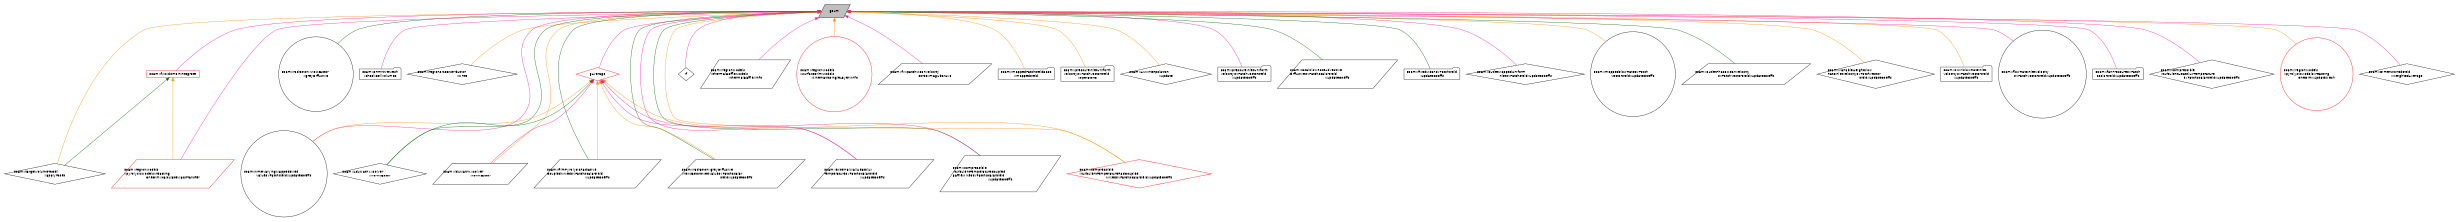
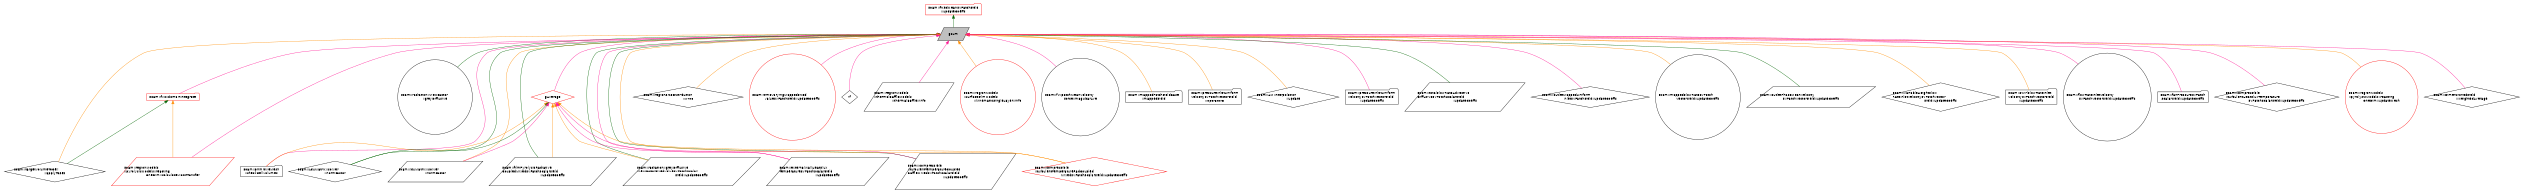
  digraph {
    rankdir=TB
    node [color=black fontname=Helvetica fontsize=10 shape=parallelogram]
    edge [color=deeppink dir=back fontname=Helvetica fontsize=10 labelfontname=Helvetica labelfontsize=10 style=solid]
    n1 [fillcolor=grey75 fontcolor=black height=0.2 label=gSum style=filled width=0.4]
    n2 [height=0.2 label="Foam::targetVolumeToCell\l::applyToSet" shape=diamond width=0.4]
    n3 [height=0.2 label="Foam::radiation::viewFactor\l::greyDiffusive" shape=circle width=0.4]
    n4 [color=red height=0.2 label="Foam::regionModels\l::pyrolysisModels::reacting\lOneDim::calculateMassTransfer" width=0.4]
    n5 [height=0.2 label="Foam::primitiveMesh\l::checkCellVolumes" shape=folder width=0.4]
    n6 [color=red height=0.2 label="Foam::fvc::domainIntegrate" shape=folder width=0.4]
    n7 [height=0.2 label="Foam::regionSizeDistribution\l::write" shape=diamond width=0.4]
    n8 [color=red height=0.2 label=gAverage shape=diamond width=0.4]
-   n9 [height=0.2 label="Foam::timeVaryingMappedFixed\lValueFvPatchField::updateCoeffs" shape=circle width=0.4]
+   n9 [color=red height=0.2 label="Foam::timeVaryingMappedFixed\lValueFvPatchField::updateCoeffs" shape=circle width=0.4]
    n10 [height=0.2 label="Foam::LduMatrix::solver\l::normFactor" shape=diamond width=0.4]
    n11 [height=0.2 label="Foam::lduMatrix::solver\l::normFactor" width=0.4]
    n12 [height=0.2 label="Foam::filmPyrolysisRadiative\lCoupledMixedFvPatchScalarField\l::updateCoeffs" width=0.4]
    n13 [height=0.2 label="Foam::radiation::greyDiffusive\lViewFactorFixedValueFvPatchScalar\lField::updateCoeffs" width=0.4]
    n14 [height=0.2 label="Foam::externalWallHeatFlux\lTemperatureFvPatchScalarField\l::updateCoeffs" width=0.4]
    n15 [height=0.2 label="Foam::compressible\l::turbulentTemperatureCoupled\lBaffleMixedFvPatchScalarField\l::updateCoeffs" width=0.4]
    n16 [color=red height=0.2 label="Foam::compressible\l::turbulentTemperatureRadCoupled\lMixedFvPatchScalarField::updateCoeffs" shape=diamond width=0.4]
    n17 [height=0.2 label=if shape=diamond width=0.4]
    n18 [height=0.2 label="Foam::regionModels\l::thermalBaffleModels\l::thermalBaffle::info" width=0.4]
    n19 [color=red height=0.2 label="Foam::regionModels\l::surfaceFilmModels\l::kinematicSingleLayer::info" shape=circle width=0.4]
-   n20 [height=0.2 label="Foam::fv::patchMeanVelocity\lForce::magUbarAve" width=0.4]
+   n20 [height=0.2 label="Foam::fv::patchMeanVelocity\lForce::magUbarAve" shape=circle width=0.4]
    n21 [height=0.2 label="Foam::mappedPatchFieldBase\l::mappedField" shape=folder width=0.4]
    n22 [height=0.2 label="Foam::pressureInletUniform\lVelocityFvPatchVectorField\l::operator=" shape=folder width=0.4]
    n23 [height=0.2 label="Foam::AMIInterpolation\l::update" shape=diamond width=0.4]
    n24 [height=0.2 label="Foam::pressureInletUniform\lVelocityFvPatchVectorField\l::updateCoeffs" shape=folder width=0.4]
    n25 [height=0.2 label="Foam::totalFlowRateAdvective\lDiffusiveFvPatchScalarField\l::updateCoeffs" width=0.4]
-   n26 [height=0.2 label="Foam::fixedMeanFvPatchField\l::updateCoeffs" shape=folder width=0.4]
+   n26 [color=red height=0.2 label="Foam::fixedMeanFvPatchField\l::updateCoeffs" shape=folder width=0.4]
    n27 [height=0.2 label="Foam::outletMappedUniform\lInletFvPatchField::updateCoeffs" shape=diamond width=0.4]
    n28 [height=0.2 label="Foam::mappedFlowRateFvPatch\lVectorField::updateCoeffs" shape=circle width=0.4]
    n29 [height=0.2 label="Foam::outletPhaseMeanVelocity\lFvPatchVectorField::updateCoeffs" width=0.4]
    n30 [height=0.2 label="Foam::variableHeightFlow\lRateInletVelocityFvPatchVector\lField::updateCoeffs" shape=diamond width=0.4]
    n31 [height=0.2 label="Foam::swirlFlowRateInlet\lVelocityFvPatchVectorField\l::updateCoeffs" shape=folder width=0.4]
    n32 [height=0.2 label="Foam::flowRateInletVelocity\lFvPatchVectorField::updateCoeffs" shape=circle width=0.4]
    n33 [height=0.2 label="Foam::fanPressureFvPatch\lScalarField::updateCoeffs" shape=folder width=0.4]
    n34 [height=0.2 label="Foam::compressible\l::turbulentHeatFluxTemperature\lFvPatchScalarField::updateCoeffs" shape=diamond width=0.4]
    n35 [color=red height=0.2 label="Foam::regionModels\l::pyrolysisModels::reacting\lOneDim::updateMesh" shape=circle width=0.4]
    n36 [height=0.2 label="Foam::DimensionedField\l::weightedAverage" shape=diamond width=0.4]
    n1 -> n2 [color=darkorange]
    n1 -> n3 [color=darkgreen]
    n1 -> n4
    n1 -> n5
    n1 -> n6
    n1 -> n7 [color=darkorange]
    n1 -> n8
    n1 -> n9
    n1 -> n10 [color=darkgreen]
    n1 -> n11 [color=darkorange]
    n1 -> n12 [color=darkgreen]
    n1 -> n13 [color=darkgreen]
    n1 -> n14
    n1 -> n15 [color=darkgreen]
    n1 -> n16 [color=darkorange]
    n1 -> n17
    n1 -> n18
    n1 -> n19 [color=darkorange]
    n1 -> n20
    n1 -> n21 [color=darkorange]
    n1 -> n22 [color=darkorange]
    n1 -> n23 [color=darkorange]
    n1 -> n24
    n1 -> n25 [color=darkgreen]
-   n1 -> n26 [color=darkgreen]
+   n26 -> n1 [color=darkgreen]
    n1 -> n27
    n1 -> n28 [color=darkorange]
    n1 -> n29 [color=darkgreen]
    n1 -> n30 [color=darkorange]
    n1 -> n31 [color=darkorange]
    n1 -> n32
    n1 -> n33
    n1 -> n34
    n1 -> n35 [color=darkorange]
    n1 -> n36
    n6 -> n2 [color=darkgreen]
    n6 -> n4 [color=darkorange]
-   n8 -> n9 [color=darkorange]
+   n8 -> n5 [color=darkorange]
    n8 -> n10 [color=darkgreen]
    n8 -> n11
    n8 -> n12 [color=darkorange]
    n8 -> n13 [color=darkorange]
    n8 -> n14
    n8 -> n15
    n8 -> n16 [color=darkorange]
  }
